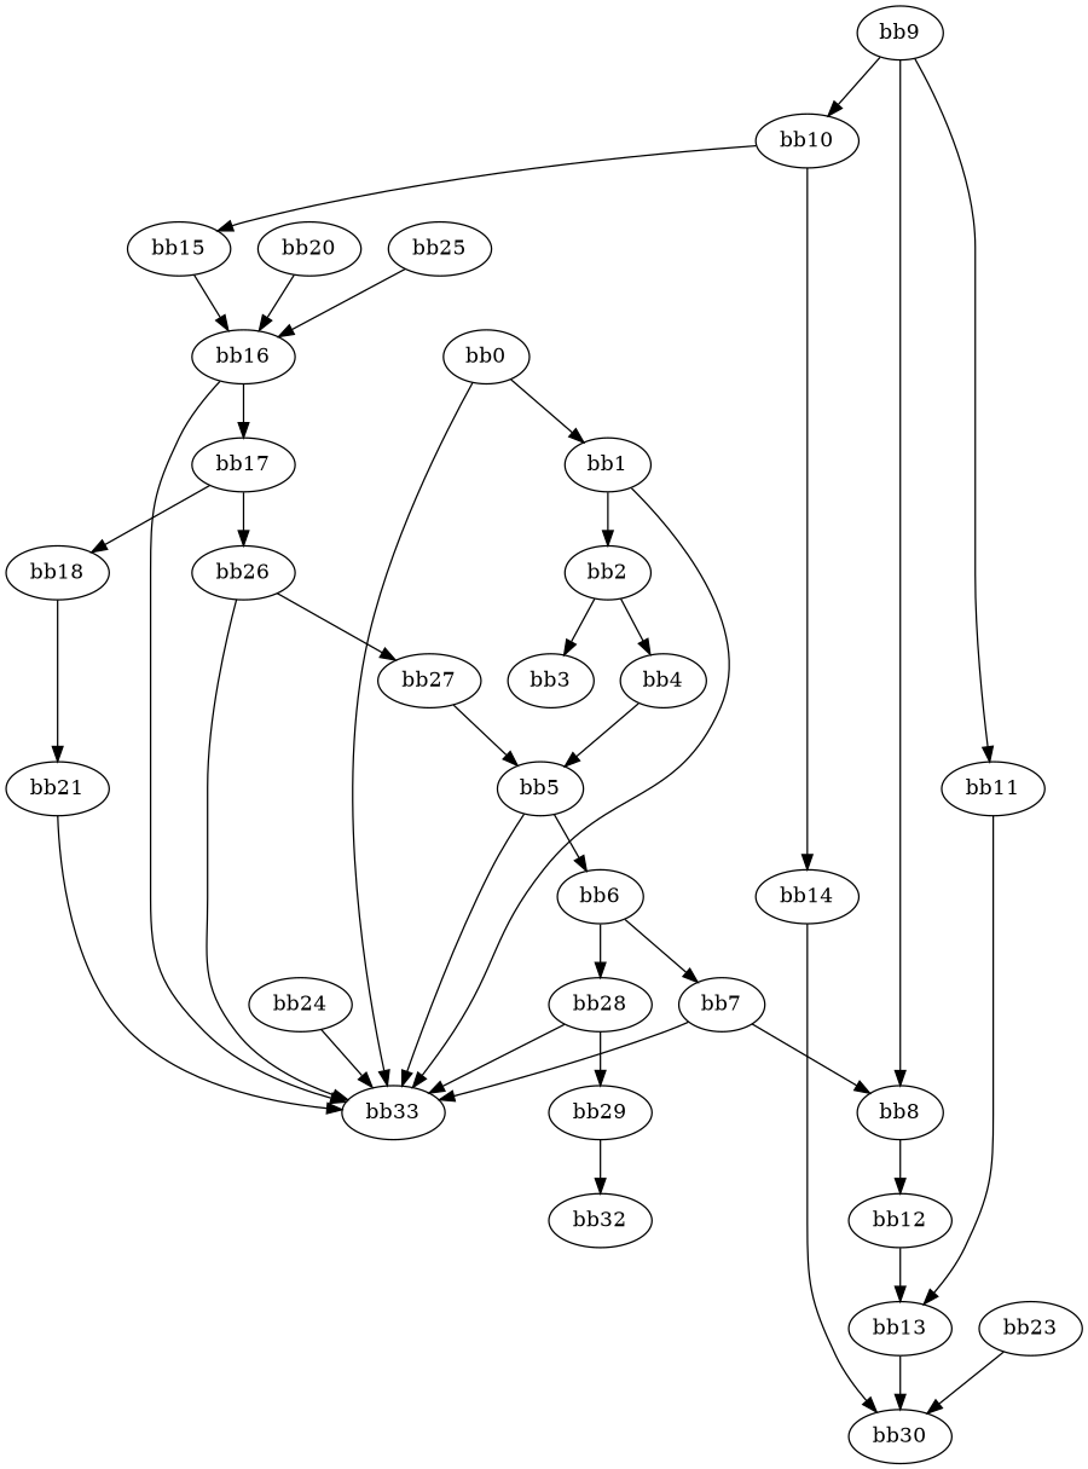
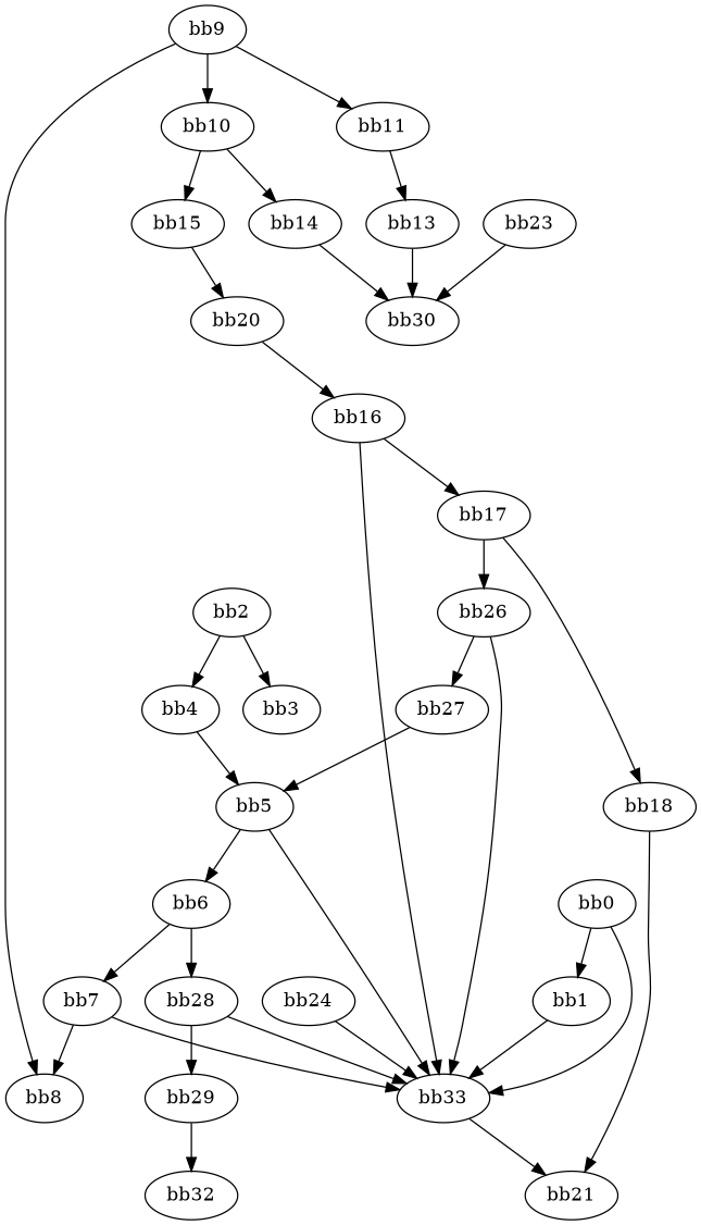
  digraph {
    n1 [label="bb0\l"]
    n2 [label="bb1\l"]
    n3 [label="bb33\l"]
    n4 [label="bb2\l"]
    n5 [label="bb3\l"]
    n6 [label="bb4\l"]
    n7 [label="bb5\l"]
    n8 [label="bb6\l"]
    n9 [label="bb7\l"]
    n10 [label="bb28\l"]
    n11 [label="bb8\l"]
    n12 [label="bb29\l"]
-   n13 [label="bb12\l"]
    n14 [label="bb9\l"]
    n15 [label="bb10\l"]
    n16 [label="bb11\l"]
    n17 [label="bb13\l"]
    n18 [label="bb14\l"]
    n19 [label="bb15\l"]
    n20 [label="bb30\l"]
    n21 [label="bb16\l"]
    n22 [label="bb17\l"]
    n23 [label="bb18\l"]
    n24 [label="bb26\l"]
    n25 [label="bb21\l"]
    n26 [label="bb27\l"]
    n27 [label="bb20\l"]
    n28 [label="bb23\l"]
    n29 [label="bb24\l"]
-   n30 [label="bb25\l"]
    n31 [label="bb32\l"]
    n1 -> n2
    n1 -> n3
    n2 -> n3
-   n2 -> n4
    n4 -> n5
    n4 -> n6
    n6 -> n7
    n7 -> n3
    n7 -> n8
    n8 -> n9
    n8 -> n10
    n9 -> n3
    n9 -> n11
    n10 -> n3
    n10 -> n12
-   n11 -> n13
    n12 -> n31
-   n13 -> n17
    n14 -> n11
    n14 -> n15
    n14 -> n16
    n15 -> n18
    n15 -> n19
    n16 -> n17
    n17 -> n20
    n18 -> n20
-   n19 -> n21
+   n19 -> n27
    n21 -> n3
    n21 -> n22
    n22 -> n23
    n22 -> n24
    n23 -> n25
    n24 -> n3
    n24 -> n26
-   n25 -> n3
+   n3 -> n25
    n26 -> n7
    n27 -> n21
    n28 -> n20
    n29 -> n3
-   n30 -> n21
  }
